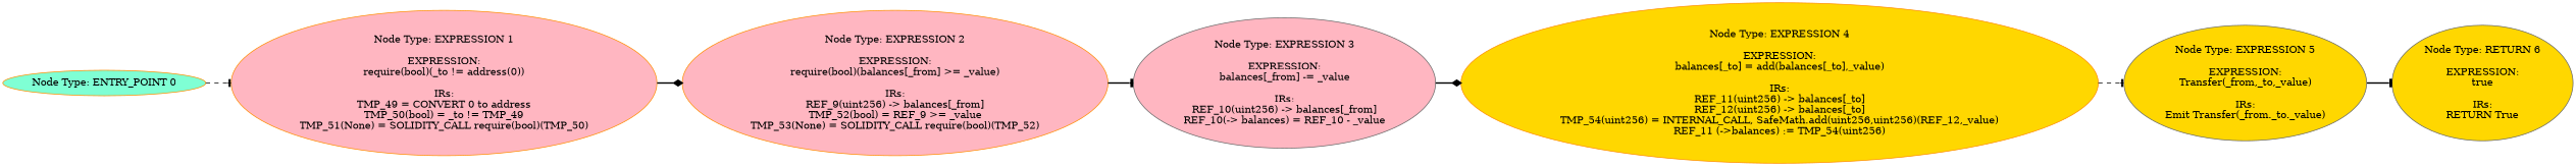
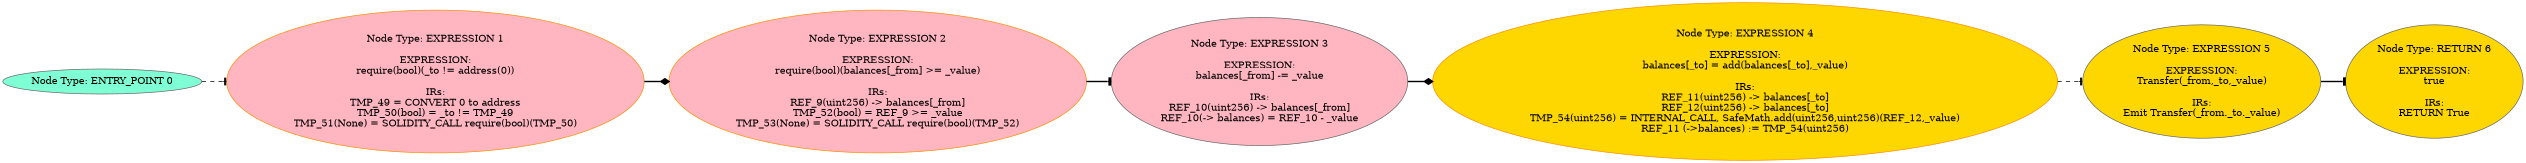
  digraph {
    rankdir=LR
    node [style=filled fillcolor=lightpink color=gray40]
    edge [style=bold arrowhead=tee]
-   n1 [label="Node Type: ENTRY_POINT 0\n" fillcolor=aquamarine color=darkorange]
+   n1 [label="Node Type: ENTRY_POINT 0\n" fillcolor=aquamarine]
    n2 [label="Node Type: EXPRESSION 1\n\nEXPRESSION:\nrequire(bool)(_to != address(0))\n\nIRs:\nTMP_49 = CONVERT 0 to address\nTMP_50(bool) = _to != TMP_49\nTMP_51(None) = SOLIDITY_CALL require(bool)(TMP_50)" color=darkorange]
    n3 [label="Node Type: EXPRESSION 2\n\nEXPRESSION:\nrequire(bool)(balances[_from] >= _value)\n\nIRs:\nREF_9(uint256) -> balances[_from]\nTMP_52(bool) = REF_9 >= _value\nTMP_53(None) = SOLIDITY_CALL require(bool)(TMP_52)" color=darkorange]
    n4 [label="Node Type: EXPRESSION 3\n\nEXPRESSION:\nbalances[_from] -= _value\n\nIRs:\nREF_10(uint256) -> balances[_from]\nREF_10(-> balances) = REF_10 - _value"]
    n5 [label="Node Type: EXPRESSION 4\n\nEXPRESSION:\nbalances[_to] = add(balances[_to],_value)\n\nIRs:\nREF_11(uint256) -> balances[_to]\nREF_12(uint256) -> balances[_to]\nTMP_54(uint256) = INTERNAL_CALL, SafeMath.add(uint256,uint256)(REF_12,_value)\nREF_11 (->balances) := TMP_54(uint256)" fillcolor=gold color=darkorange]
    n6 [label="Node Type: EXPRESSION 5\n\nEXPRESSION:\nTransfer(_from,_to,_value)\n\nIRs:\nEmit Transfer(_from._to._value)" fillcolor=gold]
    n7 [label="Node Type: RETURN 6\n\nEXPRESSION:\ntrue\n\nIRs:\nRETURN True" fillcolor=gold]
    n1 -> n2 [style=dashed]
    n2 -> n3 [arrowhead=diamond]
    n3 -> n4
    n4 -> n5 [arrowhead=diamond]
    n5 -> n6 [style=dashed]
    n6 -> n7
  }
